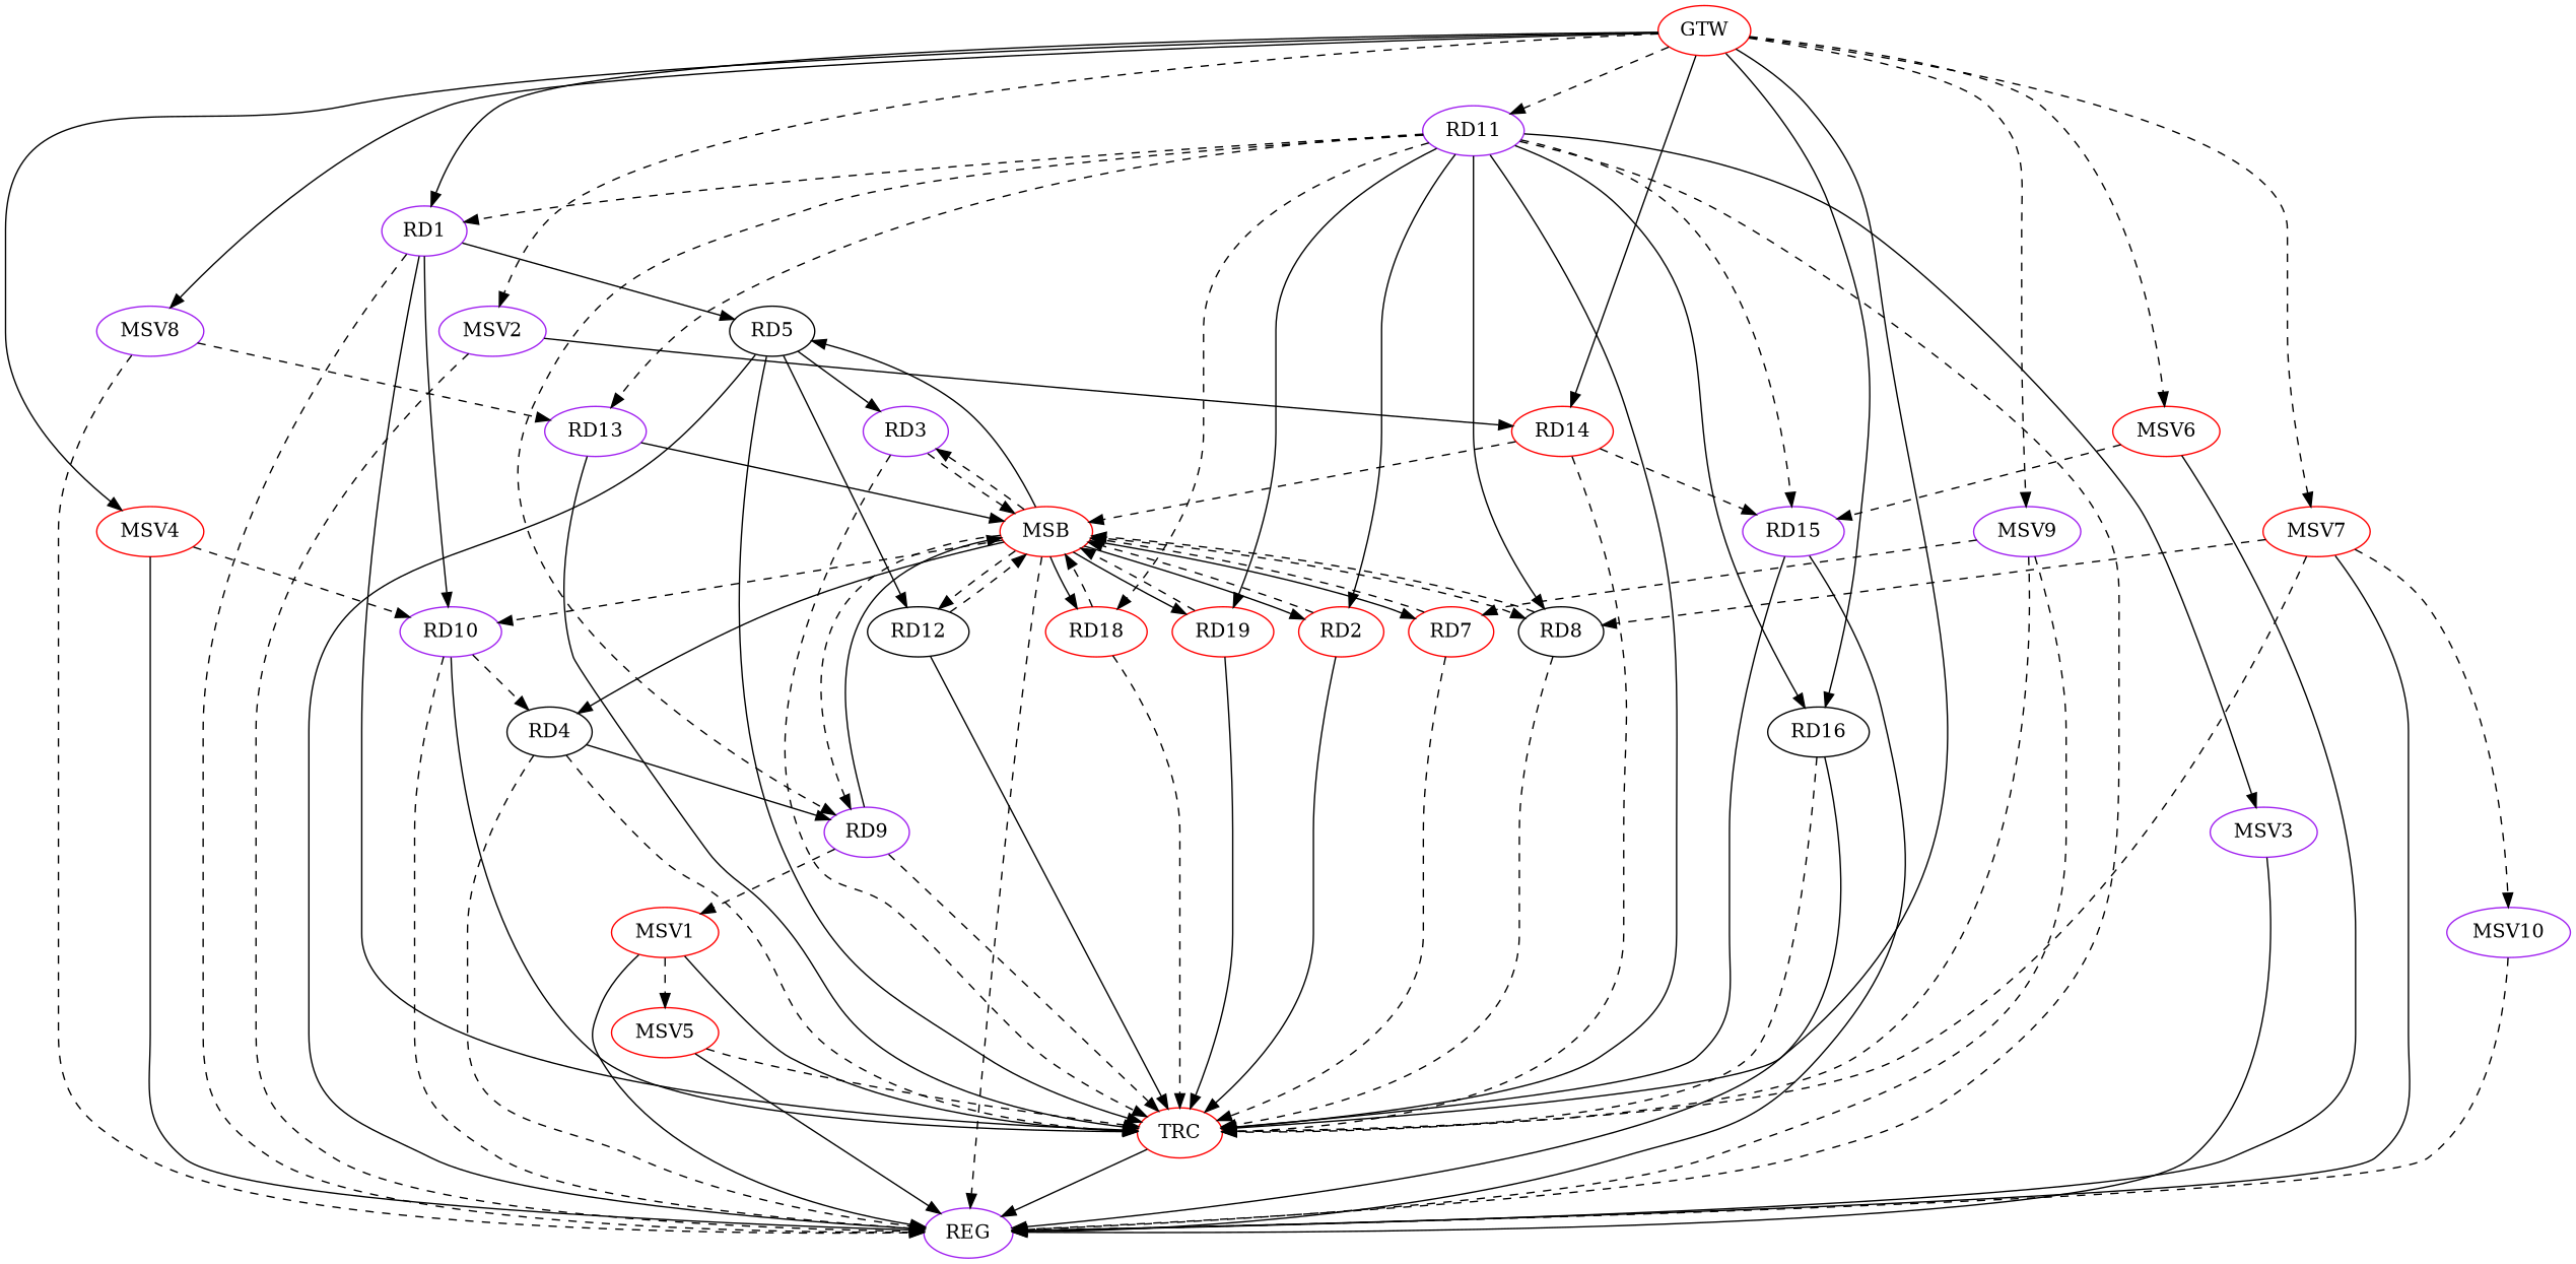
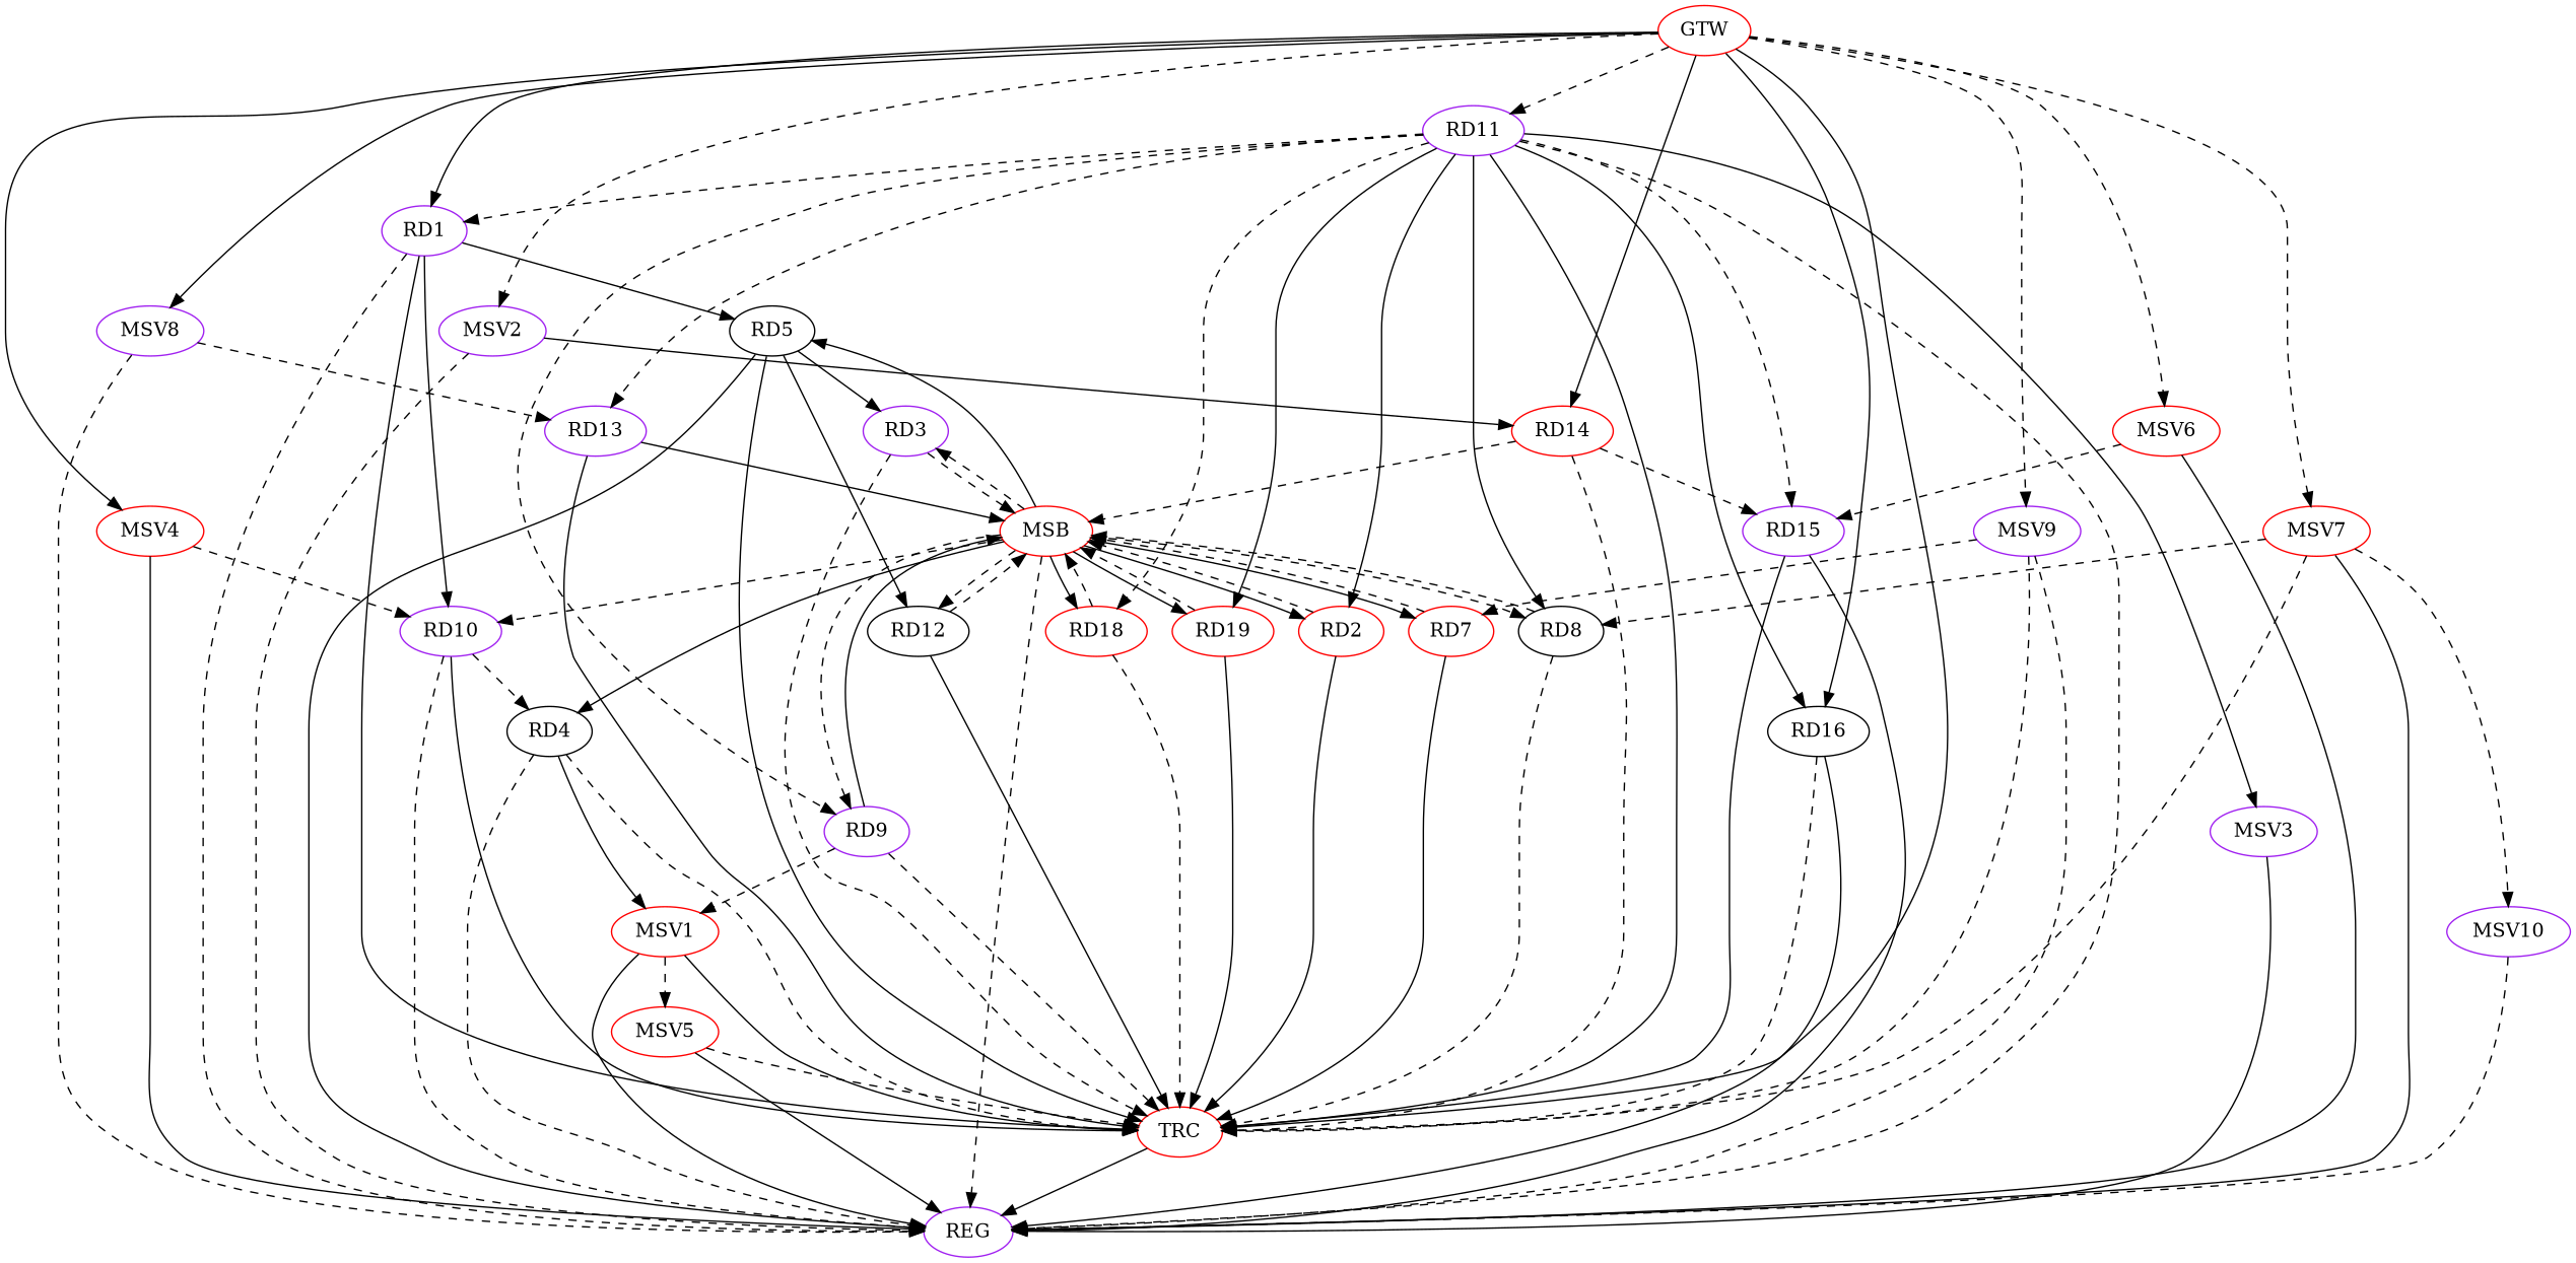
  strict digraph {
    node [color=purple]
    edge [style=dashed]
    n1 [label=RD1]
    n2 [color=black label=RD5]
    n3 [label=RD10]
    n4 [label=REG]
    n5 [color=red label=TRC]
    n6 [label=RD3]
    n7 [color=black label=RD12]
    n8 [color=black label=RD4]
    n9 [color=red label=RD2]
    n10 [color=red label=MSB]
    n11 [label=RD9]
    n12 [color=red label=RD7]
    n13 [color=black label=RD8]
    n14 [color=red label=RD18]
    n15 [color=red label=RD19]
    n16 [color=red label=MSV1]
    n17 [color=red label=MSV5]
    n18 [label=RD11]
    n19 [label=RD13]
    n20 [label=RD15]
    n21 [color=black label=RD16]
    n22 [label=MSV3]
    n23 [color=red label=RD14]
    n24 [color=red label=GTW]
    n25 [label=MSV2]
    n26 [color=red label=MSV4]
    n27 [color=red label=MSV6]
    n28 [color=red label=MSV7]
    n29 [label=MSV8]
    n30 [label=MSV9]
    n31 [label=MSV10]
    n1 -> n2 [style=solid]
    n1 -> n3 [style=solid]
    n1 -> n4
    n1 -> n5 [style=solid]
    n2 -> n4 [style=solid]
    n2 -> n5 [style=solid]
    n2 -> n6 [style=solid]
    n2 -> n7 [style=solid]
    n3 -> n4
    n3 -> n5 [style=solid]
    n3 -> n8
    n5 -> n4 [style=solid]
    n6 -> n5
    n6 -> n10
    n7 -> n5 [style=solid]
    n7 -> n10
    n8 -> n4
    n8 -> n5
-   n8 -> n11 [style=solid]
+   n8 -> n16 [style=solid]
    n9 -> n5 [style=solid]
    n9 -> n10
    n10 -> n2 [style=solid]
    n10 -> n3
    n10 -> n4
    n10 -> n6
    n10 -> n7
    n10 -> n8 [style=solid]
    n10 -> n9 [style=solid]
    n10 -> n11
    n10 -> n12 [style=solid]
    n10 -> n13
    n10 -> n14 [style=solid]
    n10 -> n15 [style=solid]
    n11 -> n5
    n11 -> n10 [style=solid]
    n11 -> n16
-   n12 -> n5
+   n12 -> n5 [style=solid]
    n12 -> n10
    n13 -> n5
    n13 -> n10
    n14 -> n5
    n14 -> n10
    n15 -> n5 [style=solid]
    n15 -> n10
    n16 -> n4 [style=solid]
    n16 -> n5 [style=solid]
    n16 -> n17
    n17 -> n4 [style=solid]
    n17 -> n5
    n18 -> n1
    n18 -> n4
    n18 -> n5 [style=solid]
    n18 -> n9 [style=solid]
    n18 -> n11
    n18 -> n13 [style=solid]
    n18 -> n14
    n18 -> n15 [style=solid]
    n18 -> n19
    n18 -> n20
    n18 -> n21 [style=solid]
    n18 -> n22 [style=solid]
    n19 -> n5 [style=solid]
    n19 -> n10 [style=solid]
    n20 -> n4 [style=solid]
    n20 -> n5 [style=solid]
    n21 -> n4 [style=solid]
    n21 -> n5
    n22 -> n4 [style=solid]
    n23 -> n5
    n23 -> n10
    n23 -> n20
    n24 -> n1 [style=solid]
    n24 -> n5 [style=solid]
    n24 -> n18
    n24 -> n21 [style=solid]
    n24 -> n23 [style=solid]
    n24 -> n25
    n24 -> n26 [style=solid]
    n24 -> n27
    n24 -> n28
    n24 -> n29 [style=solid]
    n24 -> n30
    n25 -> n4
    n25 -> n23 [style=solid]
    n26 -> n3
    n26 -> n4 [style=solid]
    n27 -> n4 [style=solid]
    n27 -> n20
    n28 -> n4 [style=solid]
    n28 -> n5
    n28 -> n13
    n28 -> n31
    n29 -> n4
    n29 -> n19
    n30 -> n4
    n30 -> n5
    n30 -> n12
    n31 -> n4
  }
